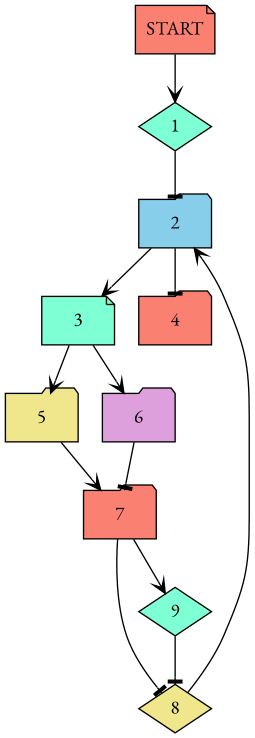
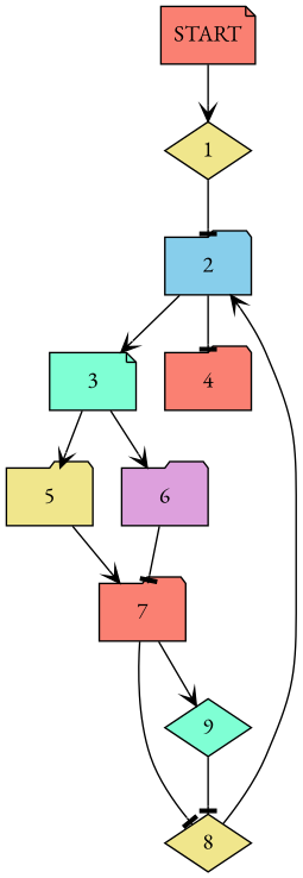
  digraph {
    fontname="EB Garamond"
    node [fillcolor=salmon fontname="EB Garamond" shape=folder style=filled]
    edge [arrowhead=vee fontname="EB Garamond"]
    n1 [label=START shape=note]
-   1 [fillcolor=aquamarine shape=diamond]
+   1 [fillcolor=khaki shape=diamond]
    2 [fillcolor=skyblue]
    3 [fillcolor=aquamarine shape=note]
    4
    5 [fillcolor=khaki]
    6 [fillcolor=plum]
    7
    8 [fillcolor=khaki shape=diamond]
    9 [fillcolor=aquamarine shape=diamond]
    n1 -> 1
    1 -> 2 [arrowhead=tee]
    2 -> 3
    2 -> 4 [arrowhead=tee]
    3 -> 5
    3 -> 6
    5 -> 7
    6 -> 7 [arrowhead=tee]
    7 -> 8 [arrowhead=tee]
    7 -> 9
    8 -> 2
    9 -> 8 [arrowhead=tee]
  }
